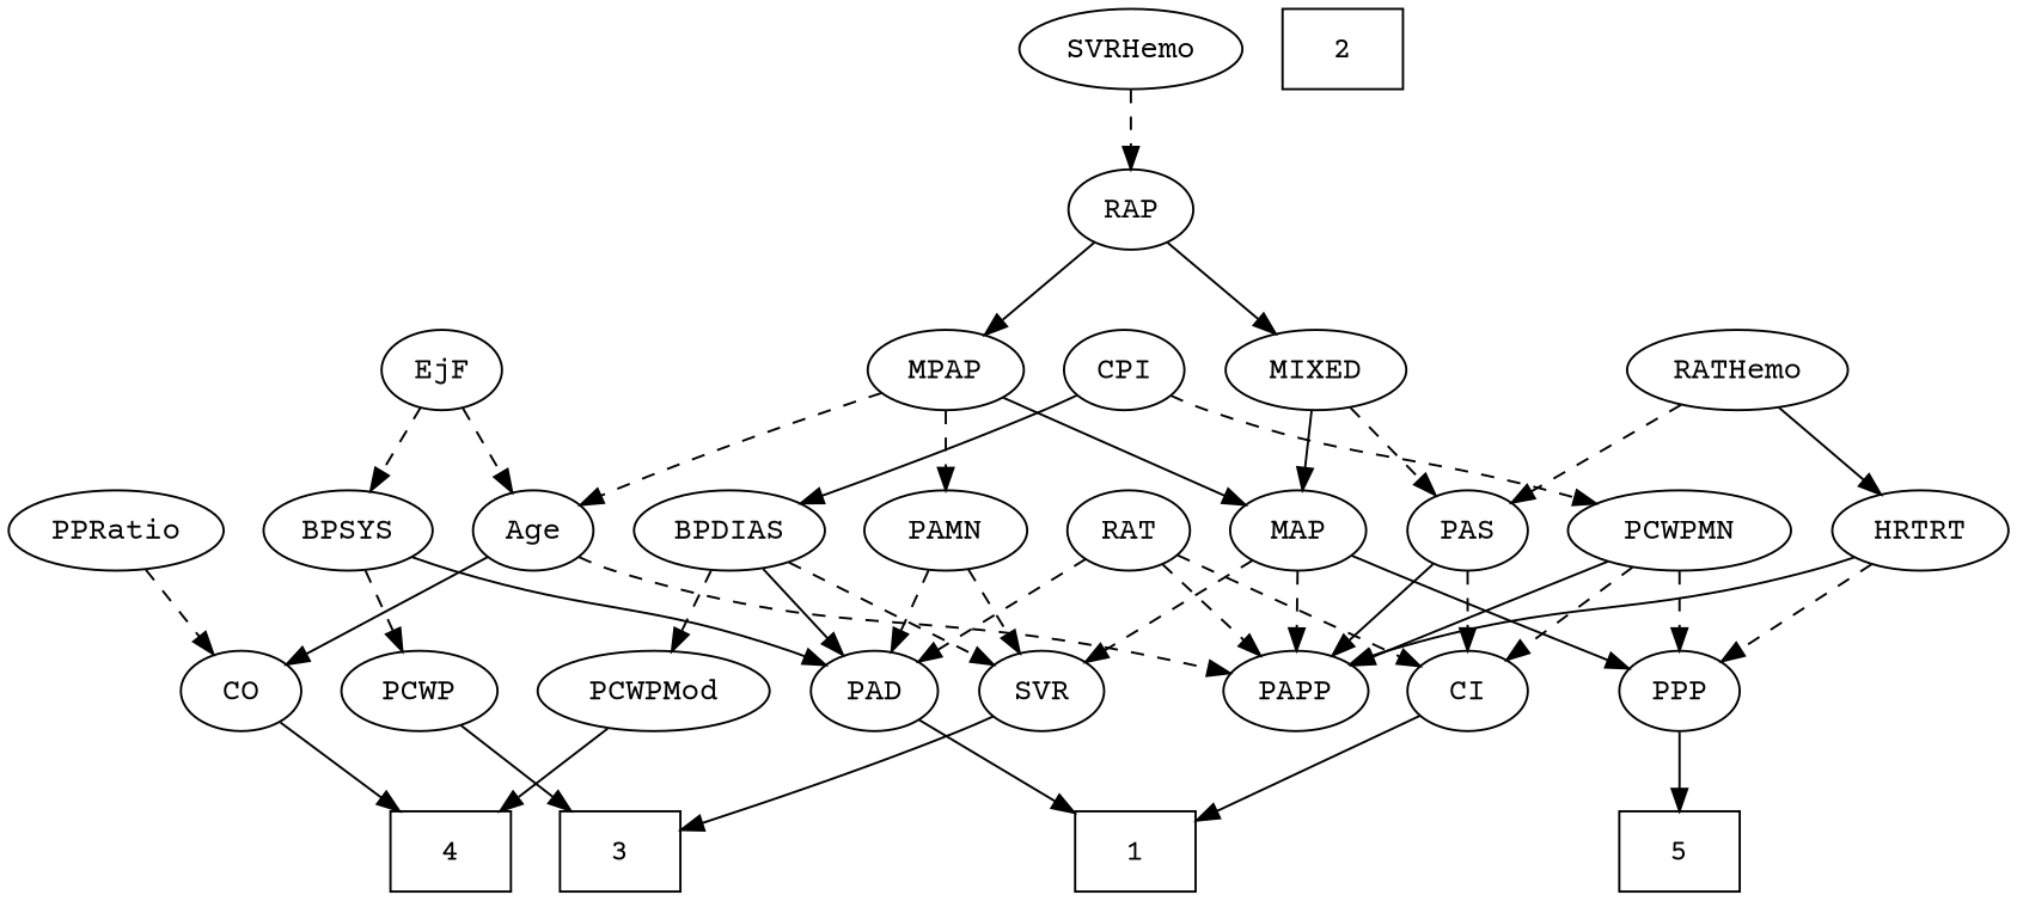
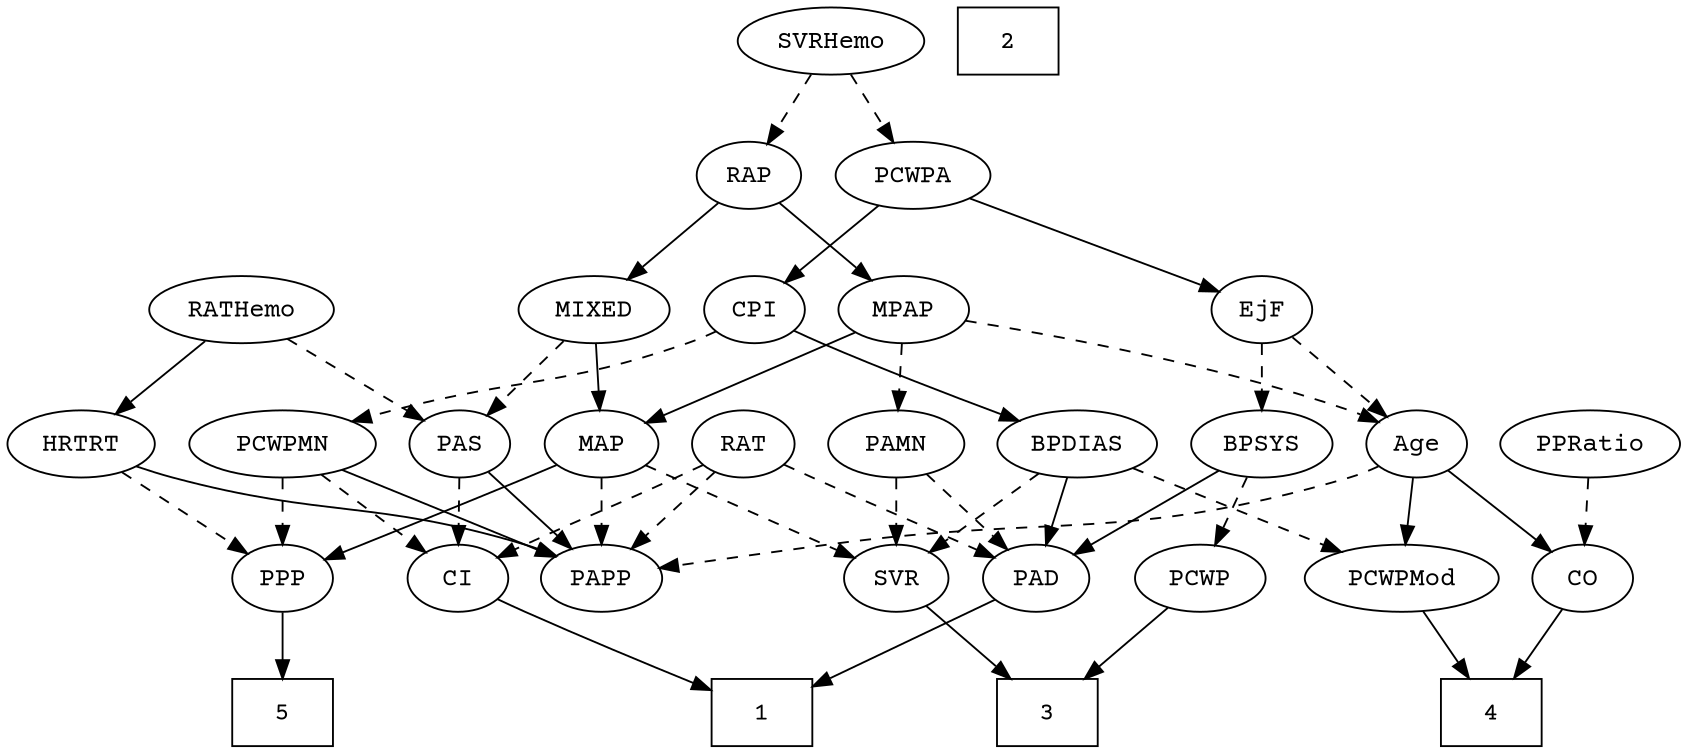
  strict digraph {
    fontname="Courier Prime"
    node [fontname="Courier Prime"]
    edge [fontname="Courier Prime" style=dashed]
    1 [height=0.5 shape=box width=0.75]
    2 [height=0.5 shape=box width=0.75]
    3 [height=0.5 shape=box width=0.75]
    4 [height=0.5 shape=box width=0.75]
    5 [height=0.5 shape=box width=0.75]
    Age [height=0.5 width=0.75]
    CO [height=0.5 width=0.75]
    PCWPMod [height=0.5 width=1.4443]
    PAPP [height=0.5 width=0.88464]
    EjF [height=0.5 width=0.75]
    BPSYS [height=0.5 width=1.0471]
    PAD [height=0.5 width=0.79437]
    PCWP [height=0.5 width=0.97491]
    PCWPMN [height=0.5 width=1.3902]
    CI [height=0.5 width=0.75]
    PPP [height=0.5 width=0.75]
    RAP [height=0.5 width=0.77632]
    MIXED [height=0.5 width=1.1193]
    MPAP [height=0.5 width=0.97491]
    PAS [height=0.5 width=0.75]
    MAP [height=0.5 width=0.84854]
    PAMN [height=0.5 width=1.011]
    RATHemo [height=0.5 width=1.3721]
    HRTRT [height=0.5 width=1.1013]
    SVR [height=0.5 width=0.77632]
    CPI [height=0.5 width=0.75]
    BPDIAS [height=0.5 width=1.1735]
    RAT [height=0.5 width=0.75827]
+   PCWPA [height=0.5 width=1.1555]
    PPRatio [height=0.5 width=1.1013]
    SVRHemo [height=0.5 width=1.3902]
    Age -> CO [style=solid]
+   Age -> PCWPMod [style=solid]
    Age -> PAPP
    CO -> 4 [style=solid]
    PCWPMod -> 4 [style=solid]
    EjF -> Age
    EjF -> BPSYS
    BPSYS -> PAD [style=solid]
    BPSYS -> PCWP
    PAD -> 1 [style=solid]
    PCWP -> 3 [style=solid]
    PCWPMN -> PAPP [style=solid]
    PCWPMN -> CI
    PCWPMN -> PPP
    CI -> 1 [style=solid]
    PPP -> 5 [style=solid]
    RAP -> MIXED [style=solid]
    RAP -> MPAP [style=solid]
    MIXED -> PAS
    MIXED -> MAP [style=solid]
    MPAP -> Age
    MPAP -> MAP [style=solid]
    MPAP -> PAMN
    PAS -> PAPP [style=solid]
    PAS -> CI
    MAP -> PAPP
    MAP -> PPP [style=solid]
    MAP -> SVR
    PAMN -> PAD
    PAMN -> SVR
    RATHemo -> PAS
    RATHemo -> HRTRT [style=solid]
    HRTRT -> PAPP [style=solid]
    HRTRT -> PPP
    SVR -> 3 [style=solid]
    CPI -> PCWPMN
    CPI -> BPDIAS [style=solid]
    BPDIAS -> PCWPMod
    BPDIAS -> PAD [style=solid]
    BPDIAS -> SVR
    RAT -> PAPP
    RAT -> PAD
    RAT -> CI
+   PCWPA -> EjF [style=solid]
+   PCWPA -> CPI [style=solid]
    PPRatio -> CO
    SVRHemo -> RAP
+   SVRHemo -> PCWPA
  }
